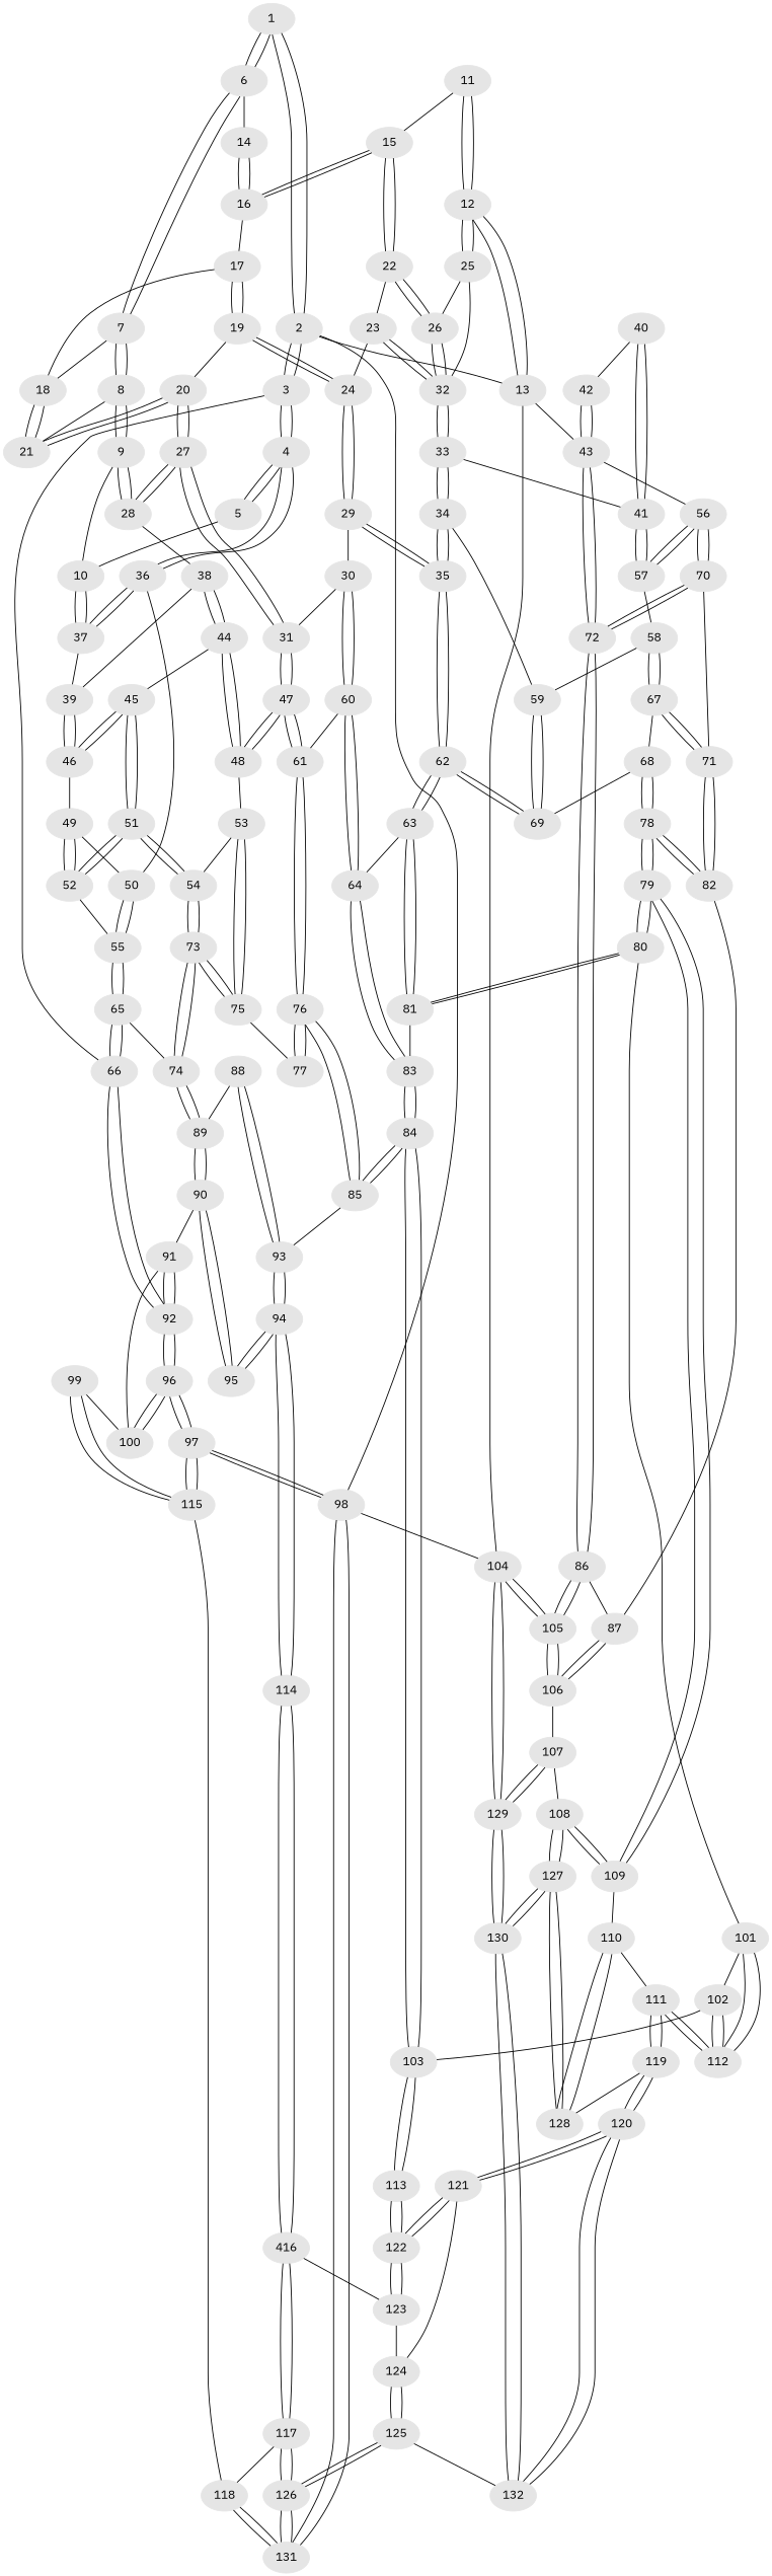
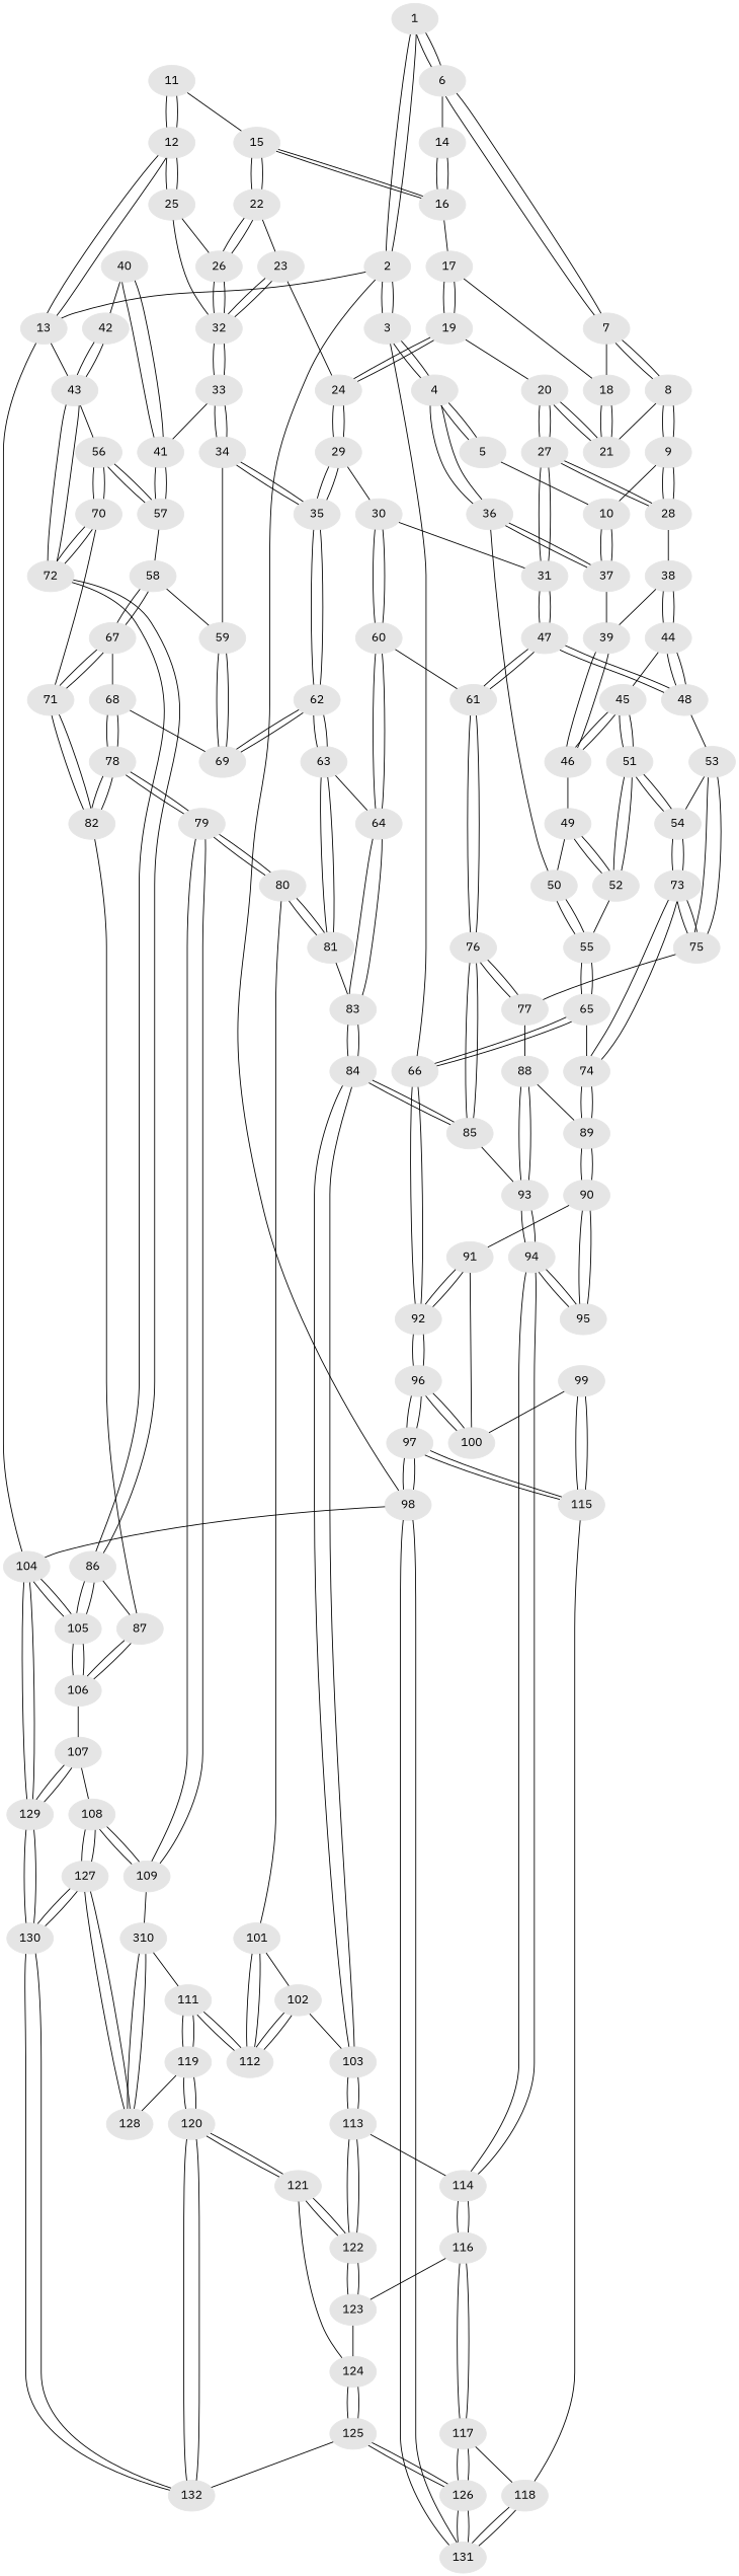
  graph {
    fontname="IBM Plex Sans"
    node [color=gray90 fontname="IBM Plex Sans" style=filled]
    edge [fontname="IBM Plex Sans"]
    1
    2
    6
    3
    13
    98
    7
    14
    4
    66
    43
    104
    131
    5
    36
    92
    10
    37
    50
    8
    18
    16
    9
    21
    28
    38
    39
    11
    12
    15
    25
    22
    26
    32
    56
    72
    105
    129
    17
    23
    19
    20
    24
    27
    29
    31
    33
    30
    35
    40
    41
    42
    47
    44
    60
    62
    61
    64
    48
    34
    59
    57
    69
    63
    55
    46
    45
    49
    58
    70
    86
    51
    53
    52
    54
    76
    75
    65
    73
    77
    74
    71
    67
    68
    83
    85
    81
    84
    89
    96
    78
    82
    79
    87
    90
    88
    93
    80
    109
    101
-   110
+   110 [label=310]
    102
    112
    106
    103
    113
    94
    107
    91
    95
    100
    97
    114
-   116 [label=416]
+   116
    99
    115
    118
    122
    130
    108
    127
    128
    111
    119
    120
    123
    117
    126
    124
    121
    132
    125
    1 -- 2
    1 -- 2
    1 -- 6
    1 -- 6
    2 -- 3
    2 -- 3
    2 -- 13
    2 -- 98
    6 -- 7
    6 -- 7
    6 -- 14
    3 -- 4
    3 -- 4
    3 -- 66
    13 -- 43
    13 -- 104
    98 -- 104
    98 -- 131
    98 -- 131
    7 -- 8
    7 -- 8
    7 -- 18
    14 -- 16
    14 -- 16
    4 -- 5
    4 -- 5
    4 -- 36
    4 -- 36
    66 -- 92
    66 -- 92
    43 -- 56
    43 -- 72
    43 -- 72
    104 -- 105
    104 -- 105
    104 -- 129
    104 -- 129
    5 -- 10
    36 -- 37
    36 -- 37
    36 -- 50
    92 -- 96
    92 -- 96
    10 -- 37
    10 -- 37
    37 -- 39
    50 -- 55
    50 -- 55
    8 -- 9
    8 -- 9
    8 -- 21
    18 -- 21
    18 -- 21
    16 -- 17
    9 -- 10
    9 -- 28
    9 -- 28
    28 -- 38
    38 -- 39
    38 -- 44
    38 -- 44
    39 -- 46
    39 -- 46
    11 -- 12
    11 -- 12
    11 -- 15
    12 -- 13
    12 -- 13
    12 -- 25
    12 -- 25
    15 -- 16
    15 -- 16
    15 -- 22
    15 -- 22
    25 -- 26
    25 -- 32
    22 -- 26
    22 -- 26
    22 -- 23
    26 -- 32
    26 -- 32
    32 -- 33
    32 -- 33
    56 -- 57
    56 -- 57
    56 -- 70
    56 -- 70
    72 -- 86
    72 -- 86
    105 -- 106
    105 -- 106
    129 -- 130
    129 -- 130
    17 -- 18
    17 -- 19
    17 -- 19
    23 -- 32
    23 -- 32
    23 -- 24
    19 -- 20
    19 -- 24
    19 -- 24
    20 -- 21
    20 -- 21
    20 -- 27
    20 -- 27
    24 -- 29
    24 -- 29
    27 -- 28
    27 -- 28
    27 -- 31
    27 -- 31
    29 -- 30
    29 -- 35
    29 -- 35
    31 -- 47
    31 -- 47
    33 -- 41
    33 -- 34
    33 -- 34
    30 -- 31
    30 -- 60
    30 -- 60
    35 -- 62
    35 -- 62
    40 -- 41
    40 -- 41
    40 -- 42
    41 -- 57
    41 -- 57
    42 -- 43
    42 -- 43
    47 -- 61
    47 -- 61
    47 -- 48
    47 -- 48
    44 -- 48
    44 -- 48
    44 -- 45
    60 -- 61
    60 -- 64
    60 -- 64
    62 -- 69
    62 -- 69
    62 -- 63
    62 -- 63
    61 -- 76
    61 -- 76
    64 -- 83
    64 -- 83
    48 -- 53
    34 -- 35
    34 -- 35
    34 -- 59
    59 -- 69
    59 -- 69
    57 -- 58
    63 -- 64
    63 -- 81
    63 -- 81
    55 -- 65
    55 -- 65
    46 -- 49
    45 -- 46
    45 -- 46
    45 -- 51
    45 -- 51
    49 -- 50
    49 -- 52
    49 -- 52
    58 -- 59
    58 -- 67
    58 -- 67
    70 -- 72
    70 -- 72
    70 -- 71
    86 -- 105
    86 -- 105
    86 -- 87
    51 -- 52
    51 -- 52
    51 -- 54
    51 -- 54
    53 -- 54
    53 -- 75
    53 -- 75
    52 -- 55
    54 -- 73
    54 -- 73
    76 -- 77
    76 -- 77
    76 -- 85
    76 -- 85
    75 -- 77
    65 -- 66
    65 -- 66
    65 -- 74
    73 -- 75
    73 -- 75
    73 -- 74
    73 -- 74
+   77 -- 88
    74 -- 89
    74 -- 89
    71 -- 82
    71 -- 82
    67 -- 71
    67 -- 71
    67 -- 68
    68 -- 69
    68 -- 78
    68 -- 78
    83 -- 84
    83 -- 84
    85 -- 93
    81 -- 83
    84 -- 85
    84 -- 85
    84 -- 103
    84 -- 103
    89 -- 90
    89 -- 90
    96 -- 100
    96 -- 100
    96 -- 97
    96 -- 97
    78 -- 82
    78 -- 82
    78 -- 79
    78 -- 79
    82 -- 87
    79 -- 80
    79 -- 80
    79 -- 109
    79 -- 109
    87 -- 106
    87 -- 106
    90 -- 91
    90 -- 95
    90 -- 95
    88 -- 89
    88 -- 93
    88 -- 93
    93 -- 94
    93 -- 94
    80 -- 81
    80 -- 81
    80 -- 101
    109 -- 110
    101 -- 102
    101 -- 112
    101 -- 112
    110 -- 128
    110 -- 128
    110 -- 111
    102 -- 112
    102 -- 112
    102 -- 103
    106 -- 107
    103 -- 113
    103 -- 113
+   113 -- 114
    113 -- 122
    113 -- 122
    94 -- 95
    94 -- 95
    94 -- 114
    94 -- 114
    107 -- 129
    107 -- 129
    107 -- 108
    91 -- 92
    91 -- 92
    91 -- 100
    97 -- 98
    97 -- 98
    97 -- 115
    97 -- 115
    114 -- 116
    114 -- 116
    116 -- 123
    116 -- 117
    116 -- 117
    99 -- 100
    99 -- 115
    99 -- 115
    115 -- 118
    118 -- 131
    118 -- 131
    122 -- 123
    122 -- 123
    130 -- 132
    130 -- 132
    108 -- 109
    108 -- 109
    108 -- 127
    108 -- 127
    127 -- 130
    127 -- 130
    127 -- 128
    127 -- 128
    111 -- 112
    111 -- 112
    111 -- 119
    111 -- 119
    119 -- 128
    119 -- 120
    119 -- 120
    120 -- 121
    120 -- 121
    120 -- 132
    120 -- 132
    123 -- 124
    117 -- 118
    117 -- 126
    117 -- 126
    126 -- 131
    126 -- 131
    124 -- 125
    124 -- 125
    121 -- 122
    121 -- 122
    121 -- 124
    125 -- 126
    125 -- 126
    125 -- 132
  }
